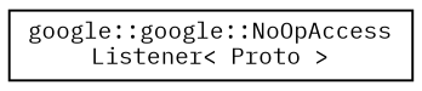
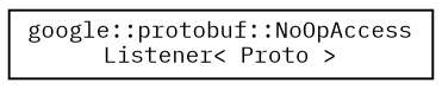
  digraph {
    rankdir=LR
    fontname="IBM Plex Mono"
-   n1 [color=black fillcolor=white fontname="IBM Plex Mono" fontsize=10 height=0.2 label="google::google::NoOpAccess\lListener\< Proto \>" shape=record style=filled width=0.4]
+   n1 [color=black fillcolor=white fontname="IBM Plex Mono" fontsize=10 height=0.2 label="google::protobuf::NoOpAccess\lListener\< Proto \>" shape=record style=filled width=0.4]
  }
